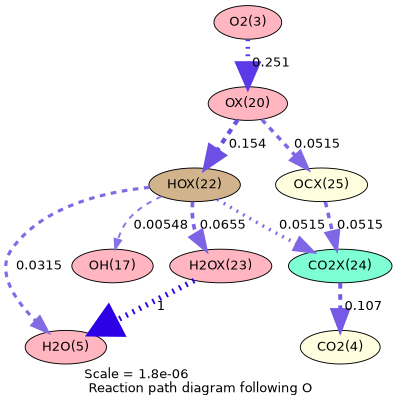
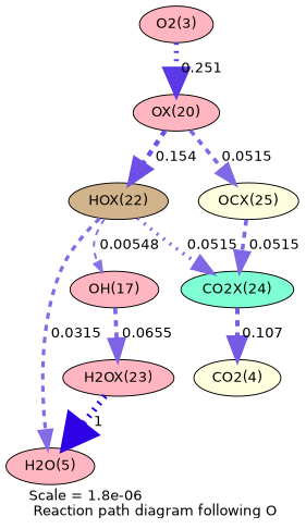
  digraph {
    fontname=Helvetica
    label="Scale = 1.8e-06\l Reaction path diagram following O"
    node [fillcolor=lightpink fontname=Helvetica style=filled]
    edge [arrowsize=1.88 color="0.7, 0.551, 0.9" fontname=Helvetica penwidth=3.76 style=dashed]
    n1 [label="O2(3)"]
    n2 [label="OX(20)"]
    n3 [fillcolor=tan label="HOX(22)"]
    n4 [fillcolor=lightyellow label="OCX(25)"]
    n5 [label="H2O(5)"]
    n6 [label="OH(17)"]
    n7 [label="H2OX(23)"]
    n8 [fillcolor=aquamarine label="CO2X(24)"]
    n9 [fillcolor=lightyellow label="CO2(4)"]
    n1 -> n2 [arrowsize=2.48 color="0.7, 0.751, 0.9" label=" 0.251" penwidth=4.96 style=dotted]
    n2 -> n3 [arrowsize=2.29 color="0.7, 0.654, 0.9" label=" 0.154" penwidth=4.59]
    n2 -> n4 [label=" 0.0515"]
    n3 -> n5 [arrowsize=1.69 color="0.7, 0.532, 0.9" label=" 0.0315" penwidth=3.39]
    n3 -> n6 [arrowsize=1.03 color="0.7, 0.505, 0.9" label=" 0.00548" penwidth=2.07]
-   n3 -> n7 [arrowsize=1.97 color="0.7, 0.566, 0.9" label=" 0.0655" penwidth=3.94]
+   n6 -> n7 [arrowsize=1.97 color="0.7, 0.566, 0.9" label=" 0.0655" penwidth=3.94]
    n3 -> n8 [label=" 0.0515" style=dotted]
    n4 -> n8 [label=" 0.0515"]
    n7 -> n5 [arrowsize=3 color="0.7, 1.5, 0.9" label=" 1" penwidth=6 style=dotted]
    n8 -> n9 [arrowsize=2.16 color="0.7, 0.607, 0.9" label=" 0.107" penwidth=4.31]
  }
